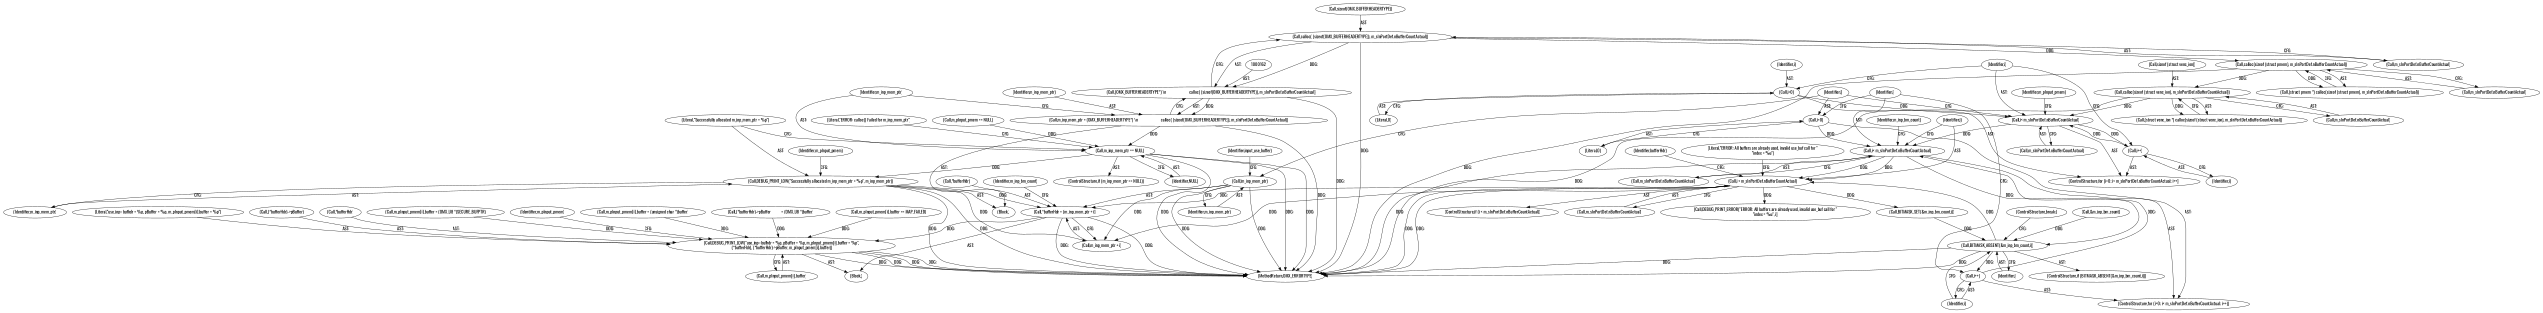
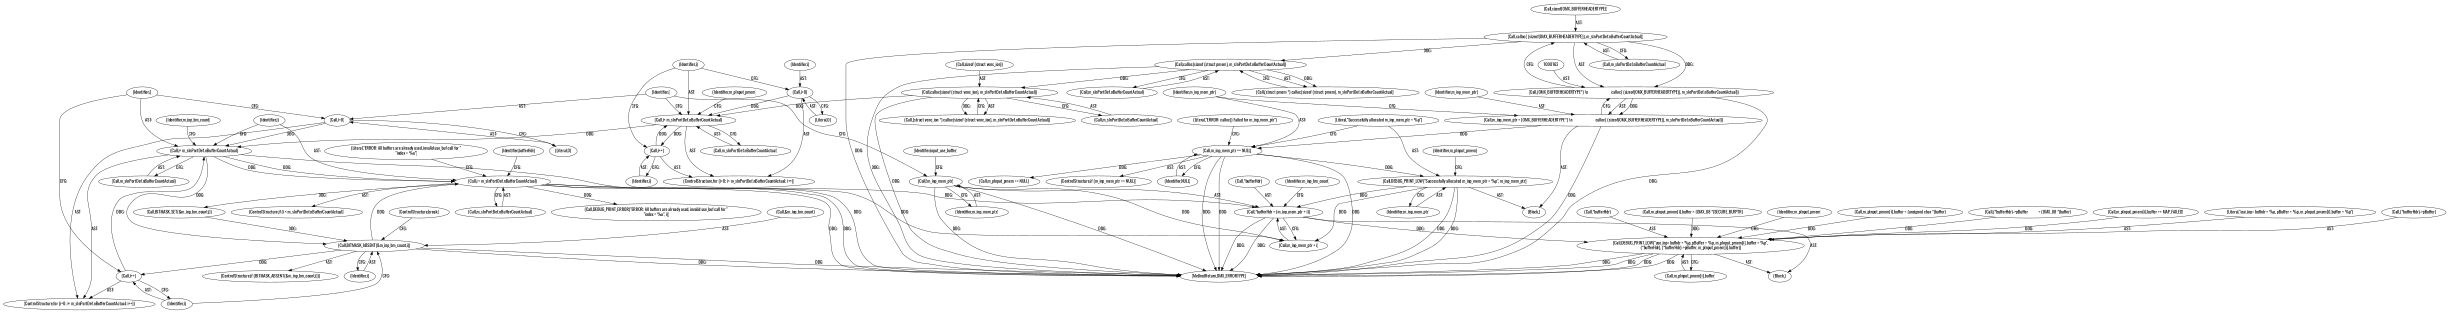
  digraph {
    fontname=Oswald
    node [fontname=Oswald]
    edge [fontname=Oswald]
    n1 [label="(Call,*bufferHdr = (m_inp_mem_ptr + i))"]
    n2 [label="(Call,DEBUG_PRINT_LOW(\"use_inp:: bufhdr = %p, pBuffer = %p, m_pInput_pmem[i].buffer = %p\",\n (*bufferHdr), (*bufferHdr)->pBuffer, m_pInput_pmem[i].buffer))"]
    n3 [label="(Block,)"]
    n4 [label="(MethodReturn,OMX_ERRORTYPE)"]
    n5 [label="(Call,m_inp_mem_ptr + i)"]
    n6 [label="(Call,m_pInput_pmem[i].buffer)"]
    n7 [label="(Call,DEBUG_PRINT_LOW(\"Successfully allocated m_inp_mem_ptr = %p\", m_inp_mem_ptr))"]
    n8 [label="(Block,)"]
    n9 [label="(Identifier,m_inp_mem_ptr)"]
    n10 [label="(Call,m_inp_mem_ptr == NULL)"]
    n11 [label="(ControlStructure,if (m_inp_mem_ptr == NULL))"]
    n12 [label="(Identifier,NULL)"]
    n13 [label="(Call,m_pInput_pmem == NULL)"]
    n14 [label="(Call,m_inp_mem_ptr = (OMX_BUFFERHEADERTYPE*) \\n                        calloc( (sizeof(OMX_BUFFERHEADERTYPE)), m_sInPortDef.nBufferCountActual))"]
    n15 [label="(Call,(OMX_BUFFERHEADERTYPE*) \\n                        calloc( (sizeof(OMX_BUFFERHEADERTYPE)), m_sInPortDef.nBufferCountActual))"]
    n16 [label="(Call,calloc( (sizeof(OMX_BUFFERHEADERTYPE)), m_sInPortDef.nBufferCountActual))"]
    n17 [label="(Call,calloc(sizeof (struct pmem), m_sInPortDef.nBufferCountActual))"]
    n18 [label="(Call,m_sInPortDef.nBufferCountActual)"]
    n19 [label="(Call,calloc(sizeof (struct venc_ion), m_sInPortDef.nBufferCountActual))"]
    n20 [label="(Call,m_sInPortDef.nBufferCountActual)"]
    n21 [label="(Call,(struct pmem *) calloc(sizeof (struct pmem), m_sInPortDef.nBufferCountActual))"]
    n22 [label="(Call,!m_inp_mem_ptr)"]
    n23 [label="(Identifier,m_inp_mem_ptr)"]
    n24 [label="(Call,i < m_sInPortDef.nBufferCountActual)"]
    n25 [label="(ControlStructure,if (i < m_sInPortDef.nBufferCountActual))"]
    n26 [label="(Call,m_sInPortDef.nBufferCountActual)"]
    n27 [label="(Call,DEBUG_PRINT_ERROR(\"ERROR: All buffers are already used, invalid use_buf call for \"\n \"index = %u\", i))"]
    n28 [label="(Call,BITMASK_SET(&m_inp_bm_count,i))"]
    n29 [label="(Call,BITMASK_ABSENT(&m_inp_bm_count,i))"]
    n30 [label="(Call,i++)"]
    n31 [label="(Identifier,i)"]
    n32 [label="(ControlStructure,if (BITMASK_ABSENT(&m_inp_bm_count,i)))"]
    n33 [label="(Call,i< m_sInPortDef.nBufferCountActual)"]
    n34 [label="(ControlStructure,for (i=0; i< m_sInPortDef.nBufferCountActual; i++))"]
    n35 [label="(Identifier,i)"]
    n36 [label="(Call,m_sInPortDef.nBufferCountActual)"]
    n37 [label="(Call,i=0)"]
    n38 [label="(Literal,0)"]
    n39 [label="(Call,i< m_sInPortDef.nBufferCountActual)"]
    n40 [label="(Call,i++)"]
    n41 [label="(Call,m_sInPortDef.nBufferCountActual)"]
    n42 [label="(ControlStructure,for (i=0; i< m_sInPortDef.nBufferCountActual; i++))"]
    n43 [label="(Identifier,i)"]
    n44 [label="(Call,i=0)"]
    n45 [label="(Literal,0)"]
    n46 [label="(Call,(struct venc_ion *) calloc(sizeof (struct venc_ion), m_sInPortDef.nBufferCountActual))"]
    n47 [label="(Call,m_sInPortDef.nBufferCountActual)"]
    n48 [label="(ControlStructure,break;)"]
    n49 [label="(Identifier,m_pInput_pmem)"]
    n50 [label="(Call,m_pInput_pmem[i].buffer = (OMX_U8 *)SECURE_BUFPTR)"]
    n51 [label="(Identifier,m_pInput_pmem)"]
    n52 [label="(Identifier,i)"]
    n53 [label="(Identifier,m_inp_bm_count)"]
    n54 [label="(Identifier,bufferHdr)"]
    n55 [label="(Literal,\"ERROR: calloc() Failed for m_inp_mem_ptr\")"]
    n56 [label="(Call,m_pInput_pmem[i].buffer = (unsigned char *)buffer)"]
    n57 [label="(Literal,\"Successfully allocated m_inp_mem_ptr = %p\")"]
    n58 [label="(Identifier,m_inp_mem_ptr)"]
    n59 [label="(Call,sizeof(OMX_BUFFERHEADERTYPE))"]
    n60 [label="(Identifier,i)"]
    n61 [label="(Call,&m_inp_bm_count)"]
    n62 [label="(Call,(*bufferHdr)->pBuffer           = (OMX_U8 *)buffer)"]
    n63 [label="(Call,*bufferHdr)"]
    n64 [label="(Identifier,input_use_buffer)"]
    n65 [label="(Identifier,i)"]
    n66 [label="(Call,m_pInput_pmem[i].buffer == MAP_FAILED)"]
    n67 [label="(Identifier,m_inp_bm_count)"]
    n68 [label="(Literal,\"use_inp:: bufhdr = %p, pBuffer = %p, m_pInput_pmem[i].buffer = %p\")"]
    n69 [label="(Identifier,m_pInput_pmem)"]
    n70 [label="(Call,(*bufferHdr)->pBuffer)"]
    n71 [label="(Identifier,i)"]
    n72 [label="(Identifier,i)"]
    n73 [label="(Call,*bufferHdr)"]
    n74 [label="(Call,sizeof (struct venc_ion))"]
    n75 [label="(Literal,\"ERROR: All buffers are already used, invalid use_buf call for \"\n \"index = %u\")"]
    n76 [label="(Identifier,m_inp_mem_ptr)"]
    1000162
    n1 -> n2 [label="DDG: "]
    n1 -> n3 [label="AST: "]
    n1 -> n4 [label="DDG: "]
    n1 -> n4 [label="DDG: "]
    n1 -> n5 [label="CFG: "]
    n2 -> n3 [label="AST: "]
    n2 -> n4 [label="DDG: "]
    n2 -> n4 [label="DDG: "]
    n2 -> n4 [label="DDG: "]
    n2 -> n4 [label="DDG: "]
    n2 -> n6 [label="CFG: "]
    n5 -> n1 [label="AST: "]
    n6 -> n2 [label="AST: "]
    n7 -> n1 [label="DDG: "]
    n7 -> n4 [label="DDG: "]
    n7 -> n4 [label="DDG: "]
    n7 -> n5 [label="DDG: "]
    n7 -> n8 [label="AST: "]
    n7 -> n9 [label="CFG: "]
    n9 -> n7 [label="AST: "]
    n10 -> n4 [label="DDG: "]
    n10 -> n4 [label="DDG: "]
    n10 -> n4 [label="DDG: "]
    n10 -> n7 [label="DDG: "]
    n10 -> n11 [label="AST: "]
    n10 -> n12 [label="CFG: "]
-   n13 -> n10 [label="DDG: "]
+   n10 -> n13 [label="DDG: "]
    n12 -> n10 [label="AST: "]
    n14 -> n4 [label="DDG: "]
    n14 -> n8 [label="AST: "]
    n14 -> n10 [label="DDG: "]
    n14 -> n15 [label="CFG: "]
    n15 -> n4 [label="DDG: "]
    n15 -> n14 [label="AST: "]
    n15 -> n14 [label="DDG: "]
    n15 -> n16 [label="CFG: "]
    n16 -> n4 [label="DDG: "]
    n16 -> n15 [label="AST: "]
    n16 -> n15 [label="DDG: "]
    n16 -> n17 [label="DDG: "]
    n16 -> n18 [label="CFG: "]
    n17 -> n4 [label="DDG: "]
    n17 -> n19 [label="DDG: "]
    n17 -> n20 [label="CFG: "]
    n17 -> n21 [label="AST: "]
    n17 -> n21 [label="DDG: "]
    n18 -> n16 [label="AST: "]
    n19 -> n4 [label="DDG: "]
    n19 -> n39 [label="DDG: "]
    n19 -> n46 [label="AST: "]
    n19 -> n46 [label="DDG: "]
    n19 -> n47 [label="CFG: "]
    n20 -> n17 [label="AST: "]
    n21 -> n17 [label="CFG: "]
    n22 -> n1 [label="AST: "]
    n22 -> n4 [label="DDG: "]
    n22 -> n4 [label="DDG: "]
    n22 -> n5 [label="DDG: "]
    n22 -> n23 [label="CFG: "]
    n23 -> n22 [label="AST: "]
    n24 -> n1 [label="DDG: "]
    n24 -> n4 [label="DDG: "]
    n24 -> n4 [label="DDG: "]
    n24 -> n5 [label="DDG: "]
    n24 -> n25 [label="AST: "]
    n24 -> n26 [label="CFG: "]
    n24 -> n27 [label="DDG: "]
    n24 -> n28 [label="DDG: "]
    n26 -> n24 [label="AST: "]
    n28 -> n29 [label="DDG: "]
    n29 -> n4 [label="DDG: "]
    n29 -> n4 [label="DDG: "]
    n29 -> n24 [label="DDG: "]
    n29 -> n30 [label="DDG: "]
    n29 -> n31 [label="CFG: "]
    n29 -> n32 [label="AST: "]
    n30 -> n33 [label="DDG: "]
    n30 -> n34 [label="AST: "]
    n30 -> n35 [label="CFG: "]
    n31 -> n29 [label="AST: "]
    n33 -> n4 [label="DDG: "]
    n33 -> n24 [label="DDG: "]
    n33 -> n24 [label="DDG: "]
    n33 -> n29 [label="DDG: "]
    n33 -> n34 [label="AST: "]
    n33 -> n36 [label="CFG: "]
    n35 -> n29 [label="CFG: "]
    n35 -> n30 [label="AST: "]
    n36 -> n33 [label="AST: "]
    n37 -> n33 [label="DDG: "]
    n37 -> n34 [label="AST: "]
    n37 -> n38 [label="CFG: "]
    n38 -> n37 [label="AST: "]
    n39 -> n33 [label="DDG: "]
    n39 -> n40 [label="DDG: "]
    n39 -> n41 [label="CFG: "]
    n39 -> n42 [label="AST: "]
    n40 -> n39 [label="DDG: "]
    n40 -> n42 [label="AST: "]
    n40 -> n43 [label="CFG: "]
    n41 -> n39 [label="AST: "]
    n43 -> n40 [label="AST: "]
    n44 -> n39 [label="DDG: "]
    n44 -> n42 [label="AST: "]
    n44 -> n45 [label="CFG: "]
    n45 -> n44 [label="AST: "]
    n46 -> n19 [label="CFG: "]
    n47 -> n19 [label="AST: "]
    n48 -> n29 [label="CFG: "]
    n49 -> n7 [label="CFG: "]
    n50 -> n2 [label="DDG: "]
    n51 -> n2 [label="CFG: "]
    n52 -> n39 [label="AST: "]
    n52 -> n40 [label="CFG: "]
    n52 -> n44 [label="CFG: "]
    n53 -> n33 [label="CFG: "]
    n54 -> n24 [label="CFG: "]
    n55 -> n10 [label="CFG: "]
    n56 -> n2 [label="DDG: "]
    n57 -> n7 [label="AST: "]
    n57 -> n10 [label="CFG: "]
    n58 -> n14 [label="AST: "]
    n59 -> n16 [label="AST: "]
    n60 -> n30 [label="CFG: "]
    n60 -> n33 [label="AST: "]
    n60 -> n37 [label="CFG: "]
-   n61 -> n29 [label="DDG: "]
+   n61 -> n29 [label="AST: "]
    n62 -> n2 [label="DDG: "]
    n63 -> n1 [label="AST: "]
    n64 -> n22 [label="CFG: "]
    n65 -> n24 [label="AST: "]
    n65 -> n33 [label="CFG: "]
    n66 -> n2 [label="DDG: "]
    n67 -> n1 [label="CFG: "]
    n68 -> n2 [label="AST: "]
    n69 -> n39 [label="CFG: "]
    n70 -> n2 [label="AST: "]
    n71 -> n22 [label="CFG: "]
    n71 -> n37 [label="AST: "]
    n71 -> n39 [label="CFG: "]
    n72 -> n44 [label="AST: "]
    n73 -> n2 [label="AST: "]
    n74 -> n19 [label="AST: "]
    n75 -> n24 [label="CFG: "]
    n76 -> n10 [label="AST: "]
    n76 -> n14 [label="CFG: "]
    1000162 -> n15 [label="AST: "]
  }
